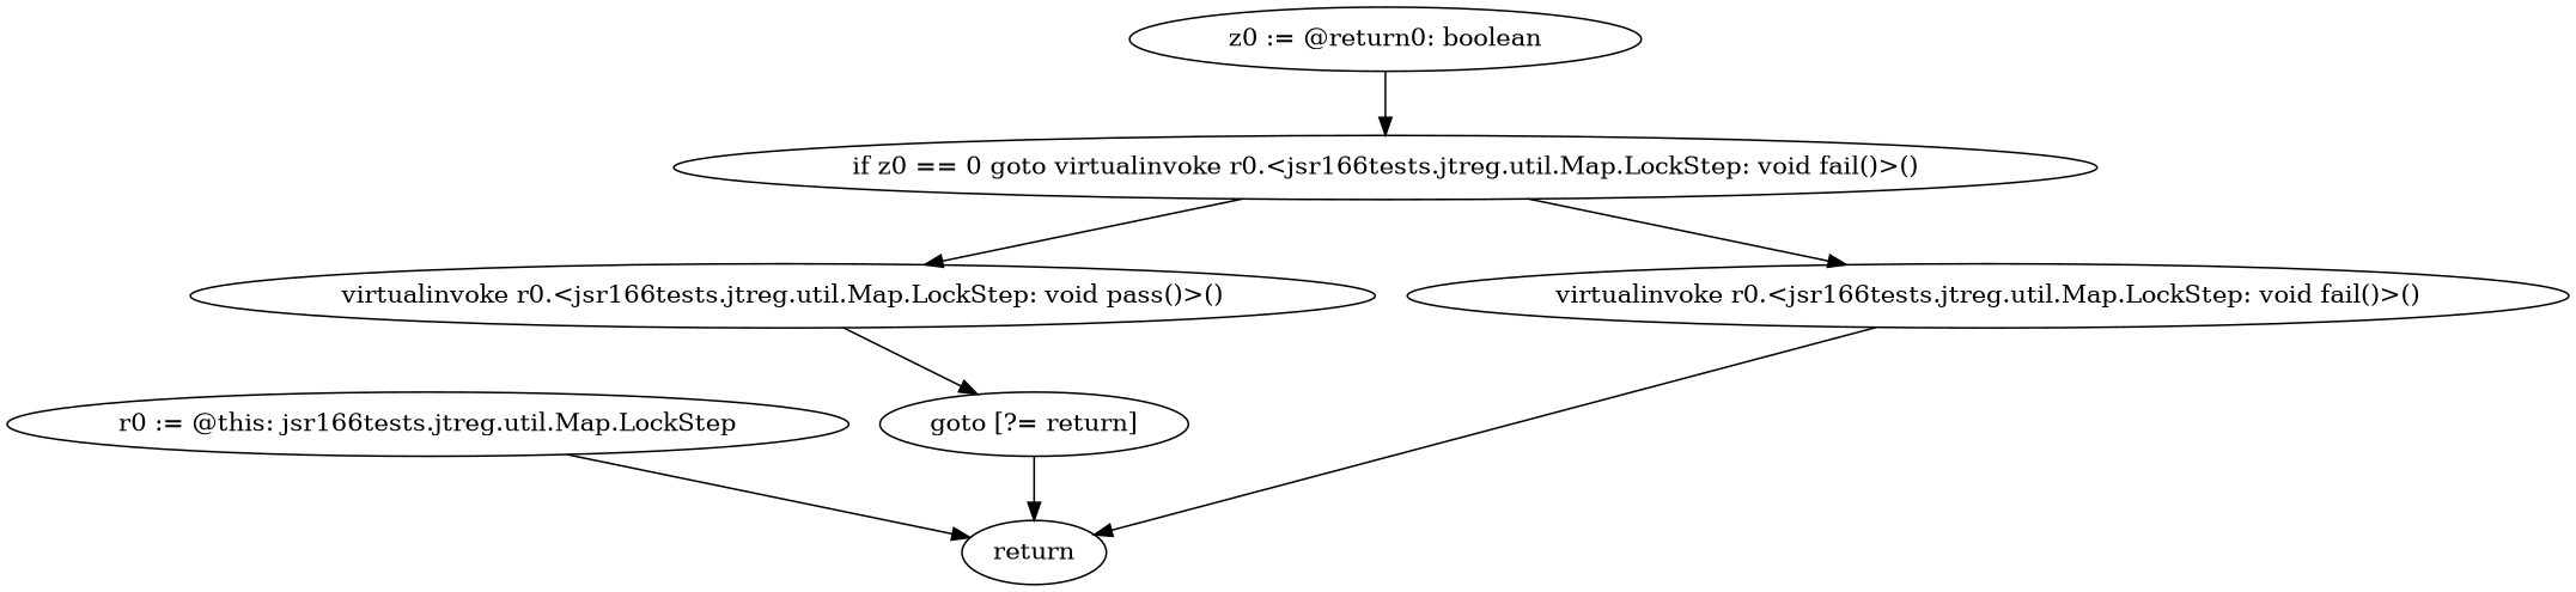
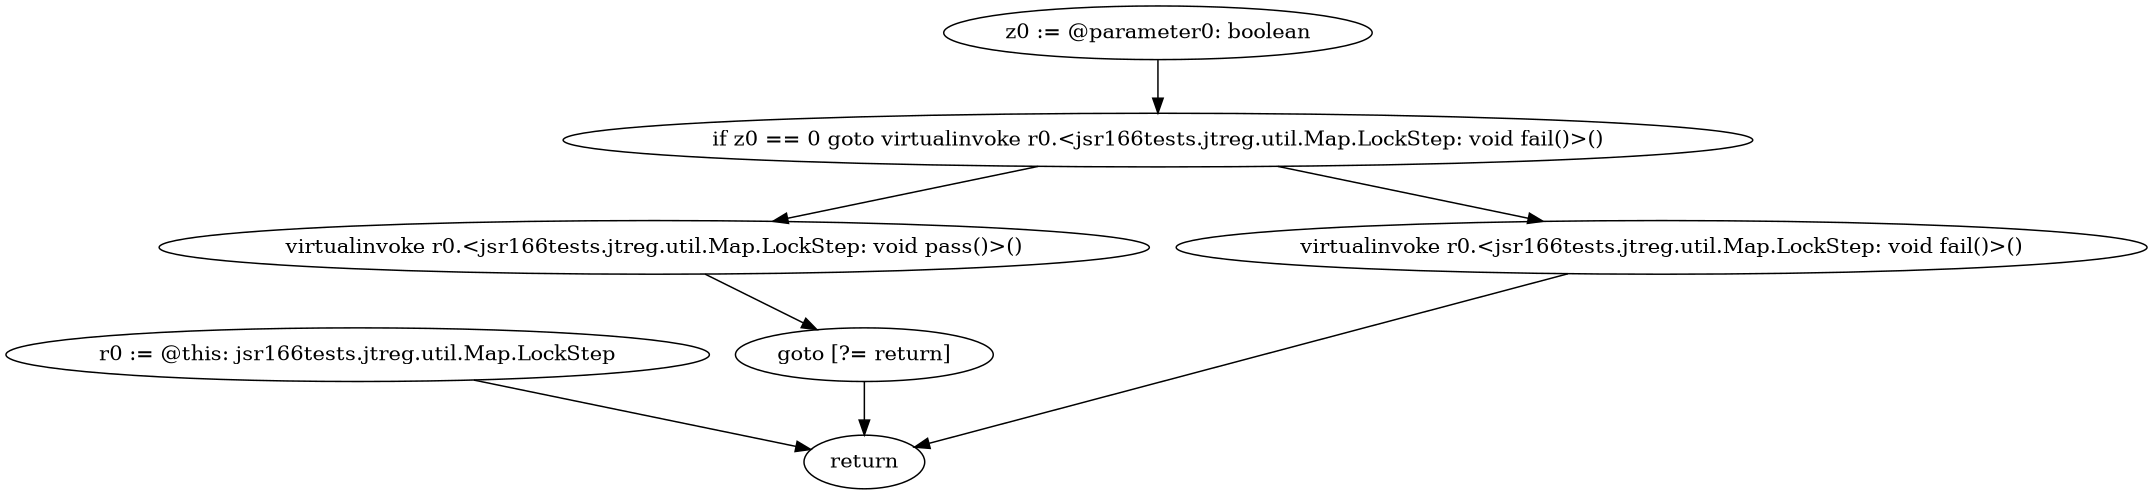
  digraph {
    "r0 := @this: jsr166tests.jtreg.util.Map.LockStep"
    return
-   "z0 := @parameter0: boolean" [label="z0 := @return0: boolean"]
+   "z0 := @parameter0: boolean"
    "if z0 == 0 goto virtualinvoke r0.<jsr166tests.jtreg.util.Map.LockStep: void fail()>()"
    "virtualinvoke r0.<jsr166tests.jtreg.util.Map.LockStep: void pass()>()"
    "virtualinvoke r0.<jsr166tests.jtreg.util.Map.LockStep: void fail()>()"
    "goto [?= return]"
    "r0 := @this: jsr166tests.jtreg.util.Map.LockStep" -> return
    "z0 := @parameter0: boolean" -> "if z0 == 0 goto virtualinvoke r0.<jsr166tests.jtreg.util.Map.LockStep: void fail()>()"
    "if z0 == 0 goto virtualinvoke r0.<jsr166tests.jtreg.util.Map.LockStep: void fail()>()" -> "virtualinvoke r0.<jsr166tests.jtreg.util.Map.LockStep: void pass()>()"
    "if z0 == 0 goto virtualinvoke r0.<jsr166tests.jtreg.util.Map.LockStep: void fail()>()" -> "virtualinvoke r0.<jsr166tests.jtreg.util.Map.LockStep: void fail()>()"
    "virtualinvoke r0.<jsr166tests.jtreg.util.Map.LockStep: void pass()>()" -> "goto [?= return]"
    "virtualinvoke r0.<jsr166tests.jtreg.util.Map.LockStep: void fail()>()" -> return
    "goto [?= return]" -> return
  }
